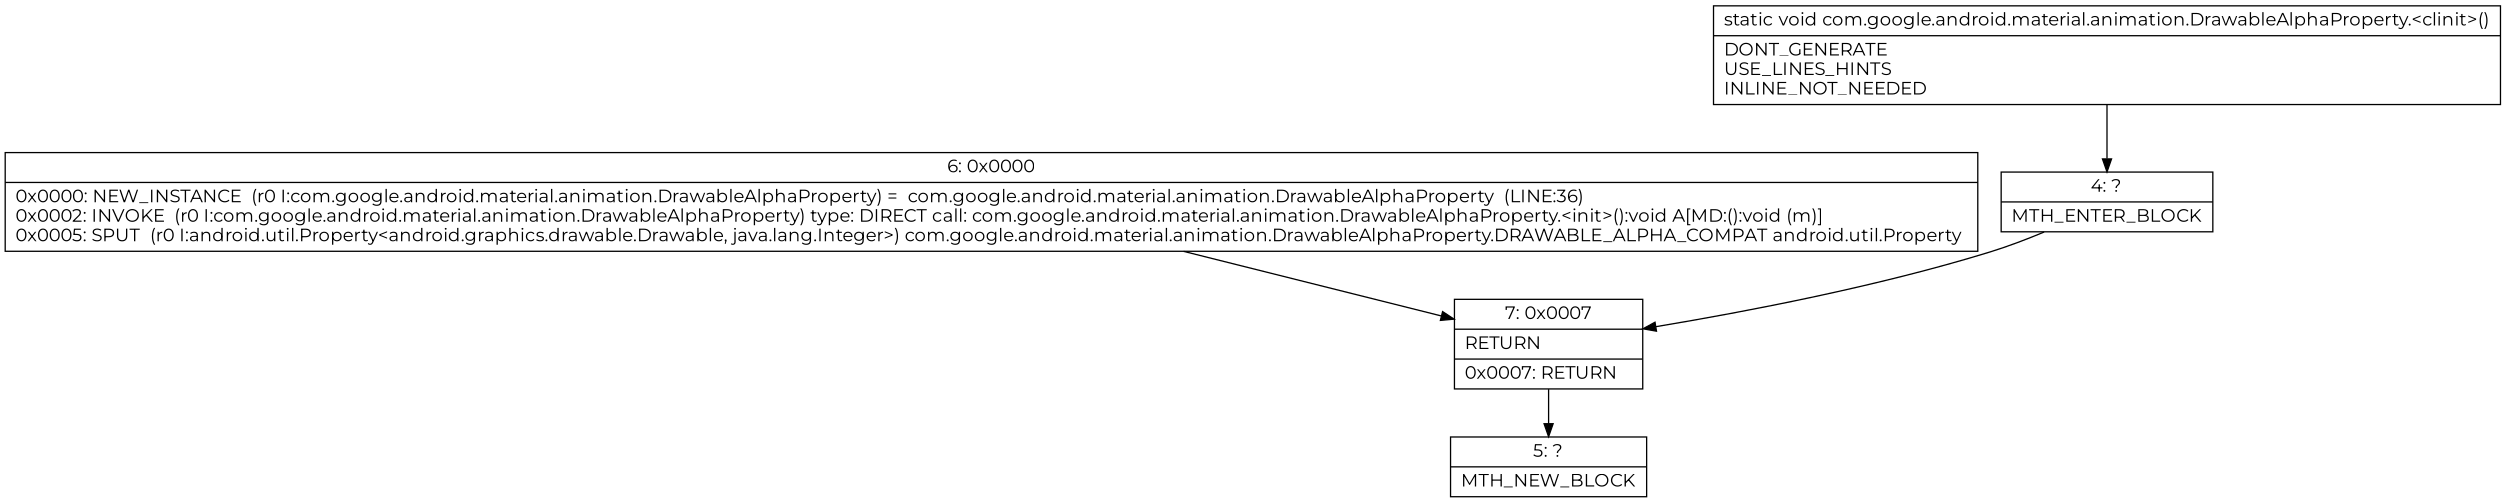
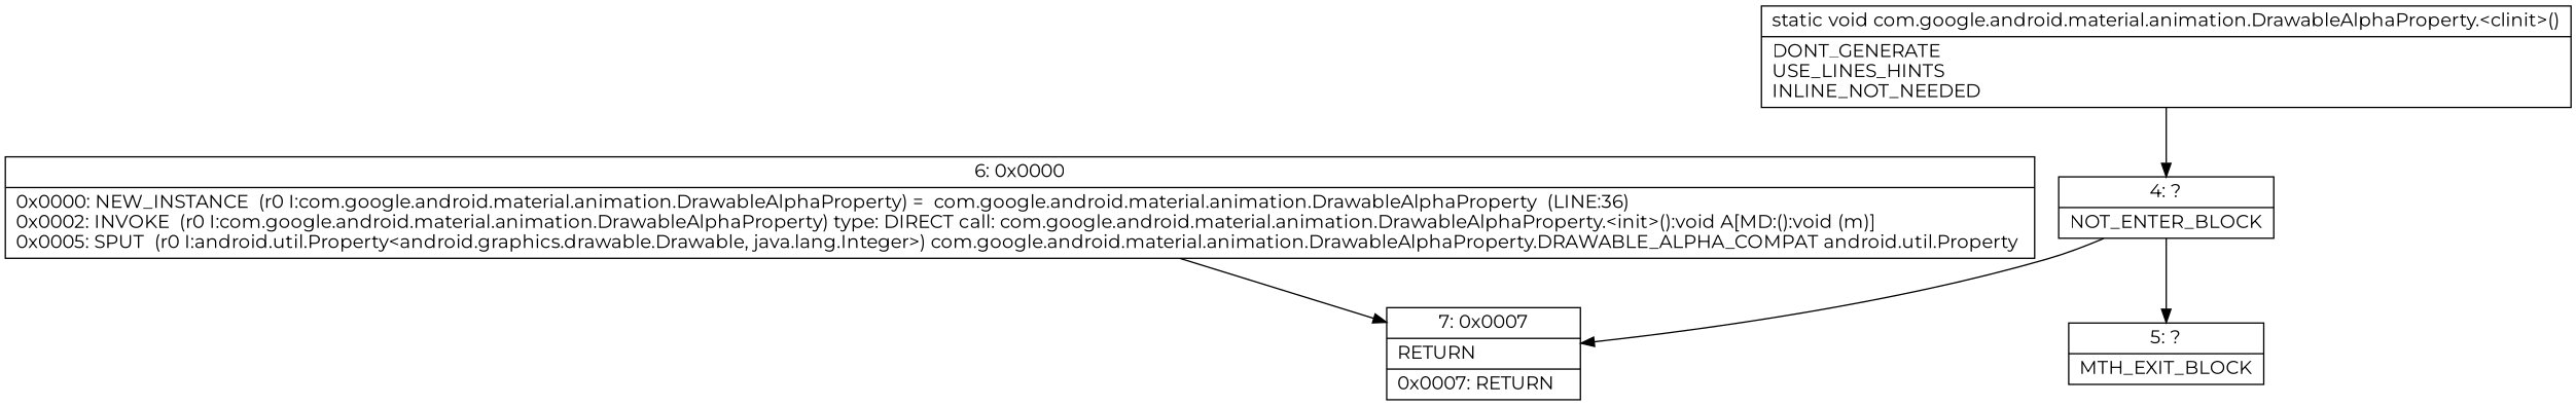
  digraph {
    fontname=Montserrat
    node [fontname=Montserrat shape=record]
    edge [fontname=Montserrat]
-   n1 [label="{4\:\ ?|MTH_ENTER_BLOCK\l}"]
+   n1 [label="{4\:\ ?|NOT_ENTER_BLOCK\l}"]
    n2 [label="{7\:\ 0x0007|RETURN\l|0x0007: RETURN   \l}"]
    n3 [label="{6\:\ 0x0000|0x0000: NEW_INSTANCE  (r0 I:com.google.android.material.animation.DrawableAlphaProperty) =  com.google.android.material.animation.DrawableAlphaProperty  (LINE:36)\l0x0002: INVOKE  (r0 I:com.google.android.material.animation.DrawableAlphaProperty) type: DIRECT call: com.google.android.material.animation.DrawableAlphaProperty.\<init\>():void A[MD:():void (m)]\l0x0005: SPUT  (r0 I:android.util.Property\<android.graphics.drawable.Drawable, java.lang.Integer\>) com.google.android.material.animation.DrawableAlphaProperty.DRAWABLE_ALPHA_COMPAT android.util.Property \l}"]
-   n4 [label="{5\:\ ?|MTH_NEW_BLOCK\l}"]
+   n4 [label="{5\:\ ?|MTH_EXIT_BLOCK\l}"]
    n5 [label="{static void com.google.android.material.animation.DrawableAlphaProperty.\<clinit\>()  | DONT_GENERATE\lUSE_LINES_HINTS\lINLINE_NOT_NEEDED\l}"]
    n1 -> n2
-   n2 -> n4
+   n1 -> n4
    n3 -> n2
    n5 -> n1
  }
